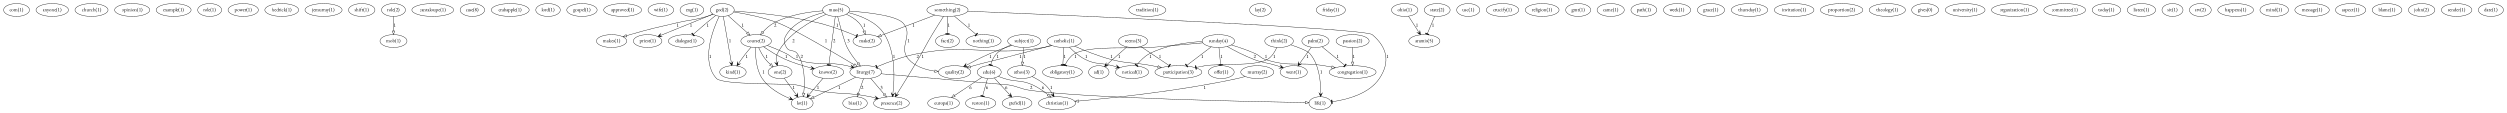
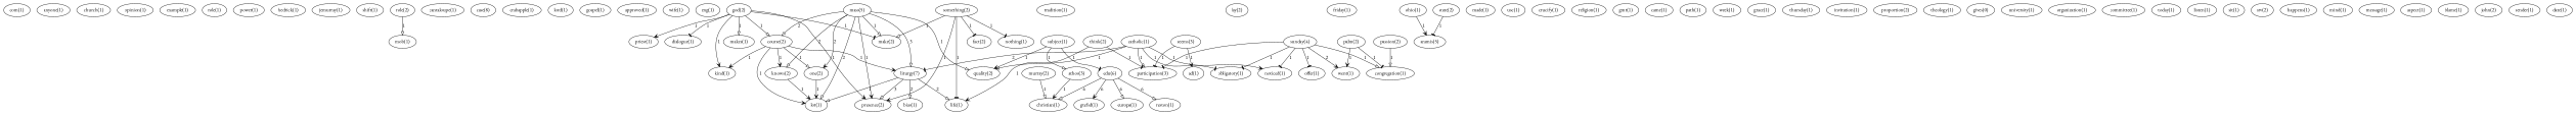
  digraph {
    fontname="EB Garamond"
    node [fontname="EB Garamond"]
    edge [arrowhead=onormal fontname="EB Garamond"]
    n1 [label="com(1)"]
    n2 [label="anyone(1)"]
    n3 [label="church(1)"]
    n4 [label="opinion(1)"]
    n5 [label="example(1)"]
    n6 [label="role(1)"]
    n7 [label="power(1)"]
    n8 [label="hedrick(1)"]
    n9 [label="jemurray(1)"]
    n10 [label="shift(1)"]
    n11 [label="role(2)"]
    n12 [label="mob(1)"]
    n13 [label="cantaloupe(1)"]
    n14 [label="case(8)"]
    n15 [label="crabapple(1)"]
    n16 [label="lord(1)"]
    n17 [label="gospel(1)"]
    n18 [label="approved(1)"]
    n19 [label="wife(1)"]
    n20 [label="eng(1)"]
    n21 [label="god(2)"]
    n22 [label="makes(1)"]
    n23 [label="priest(1)"]
    n24 [label="dialogue(1)"]
    n25 [label="course(2)"]
    n26 [label="make(2)"]
    n27 [label="liturgy(7)"]
    n28 [label="presence(2)"]
    n29 [label="kind(1)"]
    n30 [label="knows(2)"]
    n31 [label="one(2)"]
    n32 [label="lot(1)"]
    n33 [label="life(1)"]
    n34 [label="bias(1)"]
    n35 [label="tradition(1)"]
    n36 [label="subject(1)"]
    n37 [label="athos(3)"]
    n38 [label="edu(6)"]
    n39 [label="quality(2)"]
    n40 [label="christian(1)"]
    n41 [label="europa(1)"]
    n42 [label="reston(1)"]
    n43 [label="gtefsd(1)"]
    n44 [label="lay(2)"]
    n45 [label="friday(1)"]
    n46 [label="ohio(1)"]
    n47 [label="aramis(5)"]
    n48 [label="something(2)"]
    n49 [label="fact(2)"]
    n50 [label="nothing(1)"]
+   n51 [label="made(1)"]
    n52 [label="usc(1)"]
    n53 [label="crucify(1)"]
    n54 [label="religion(1)"]
    n55 [label="gmt(1)"]
    n56 [label="state(2)"]
    n57 [label="seems(3)"]
    n58 [label="ad(1)"]
    n59 [label="participation(3)"]
    n60 [label="came(1)"]
    n61 [label="path(1)"]
    n62 [label="week(1)"]
    n63 [label="grace(1)"]
    n64 [label="thursday(1)"]
    n65 [label="invitation(1)"]
    n66 [label="mass(5)"]
    n67 [label="proportion(2)"]
    n68 [label="theology(1)"]
    n69 [label="gives(0)"]
    n70 [label="sunday(4)"]
    n71 [label="offer(1)"]
    n72 [label="noticed(1)"]
    n73 [label="went(1)"]
    n74 [label="congregation(1)"]
    n75 [label="obligatory(1)"]
    n76 [label="university(1)"]
    n77 [label="organization(1)"]
    n78 [label="catholic(1)"]
    n79 [label="committee(1)"]
    n80 [label="today(1)"]
    n81 [label="listen(1)"]
    n82 [label="palm(2)"]
    n83 [label="murray(2)"]
    n84 [label="sit(1)"]
    n85 [label="srv(2)"]
    n86 [label="passion(2)"]
    n87 [label="happens(1)"]
    n88 [label="mind(1)"]
    n89 [label="message(1)"]
    n90 [label="aspect(1)"]
    n91 [label="blame(1)"]
    n92 [label="john(2)"]
    n93 [label="sender(1)"]
    n94 [label="think(2)"]
    n95 [label="date(1)"]
    n11 -> n12 [label=1]
    n21 -> n22 [label=1]
    n21 -> n23 [arrowhead=vee label=1]
    n21 -> n24 [arrowhead=tee label=1]
    n21 -> n25 [label=1]
    n21 -> n26 [arrowhead=tee label=1]
-   n21 -> n27 [label=1]
    n21 -> n28 [arrowhead=vee label=1]
    n21 -> n29 [arrowhead=vee label=1]
    n25 -> n27 [arrowhead=vee label=1]
    n25 -> n29 [arrowhead=vee label=1]
    n25 -> n30 [arrowhead=vee label=1]
    n25 -> n31 [label=1]
    n25 -> n32 [arrowhead=vee label=1]
    n27 -> n28 [label=3]
    n27 -> n32 [label=1]
    n27 -> n33 [label=2]
    n27 -> n34 [label=2]
    n30 -> n32 [arrowhead=vee label=1]
    n31 -> n32 [arrowhead=vee label=1]
    n36 -> n37 [label=1]
    n36 -> n38 [arrowhead=tee label=1]
    n36 -> n39 [arrowhead=vee label=1]
    n37 -> n40 [arrowhead=vee label=1]
    n38 -> n40 [label=6]
    n38 -> n41 [label=6]
-   n38 -> n42 [arrowhead=tee label=6]
+   n38 -> n42 [label=6]
    n38 -> n43 [arrowhead=vee label=6]
    n46 -> n47 [arrowhead=vee label=1]
    n48 -> n26 [label=1]
    n48 -> n28 [arrowhead=vee label=1]
    n48 -> n33 [arrowhead=tee label=1]
    n48 -> n49 [arrowhead=tee label=1]
    n48 -> n50 [arrowhead=tee label=1]
    n56 -> n47 [arrowhead=tee label=1]
    n57 -> n58 [arrowhead=vee label=1]
    n57 -> n59 [arrowhead=tee label=1]
    n66 -> n25 [label=2]
    n66 -> n26 [label=1]
    n66 -> n27 [label=3]
    n66 -> n28 [arrowhead=vee label=1]
-   n66 -> n30 [arrowhead=tee label=2]
+   n66 -> n30 [label=2]
    n66 -> n31 [arrowhead=vee label=2]
    n66 -> n32 [label=2]
    n66 -> n39 [label=1]
    n70 -> n59 [arrowhead=tee label=1]
    n70 -> n71 [arrowhead=tee label=1]
    n70 -> n72 [arrowhead=tee label=1]
    n70 -> n73 [arrowhead=vee label=2]
    n70 -> n74 [label=1]
    n70 -> n75 [arrowhead=tee label=1]
    n78 -> n27 [arrowhead=tee label=2]
    n78 -> n39 [label=1]
    n78 -> n59 [label=1]
    n78 -> n72 [arrowhead=vee label=1]
    n78 -> n75 [arrowhead=tee label=1]
    n82 -> n73 [arrowhead=vee label=1]
    n82 -> n74 [arrowhead=tee label=1]
    n83 -> n40 [label=1]
    n86 -> n74 [label=1]
    n94 -> n33 [arrowhead=vee label=1]
    n94 -> n59 [arrowhead=tee label=1]
  }
